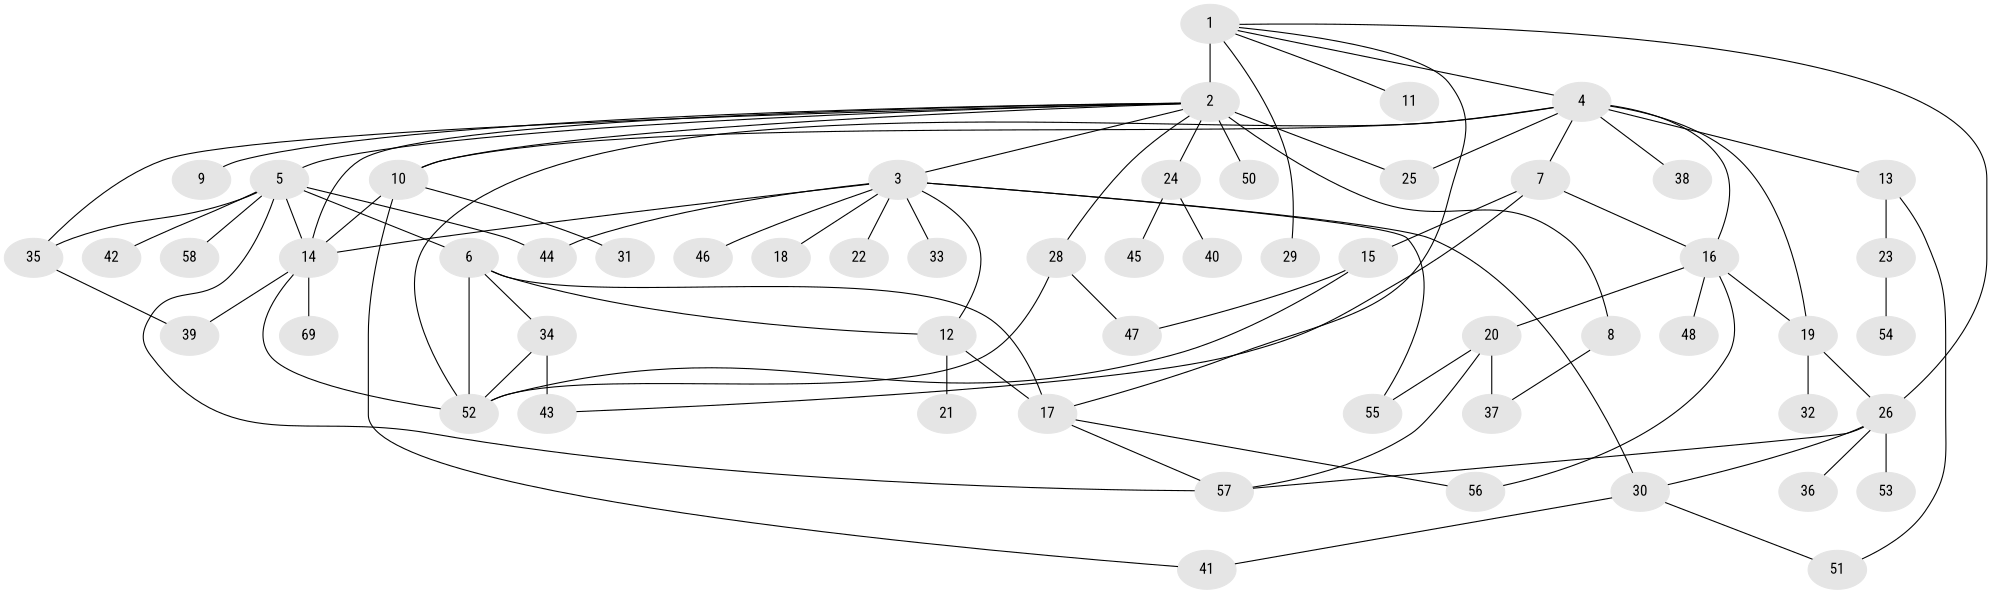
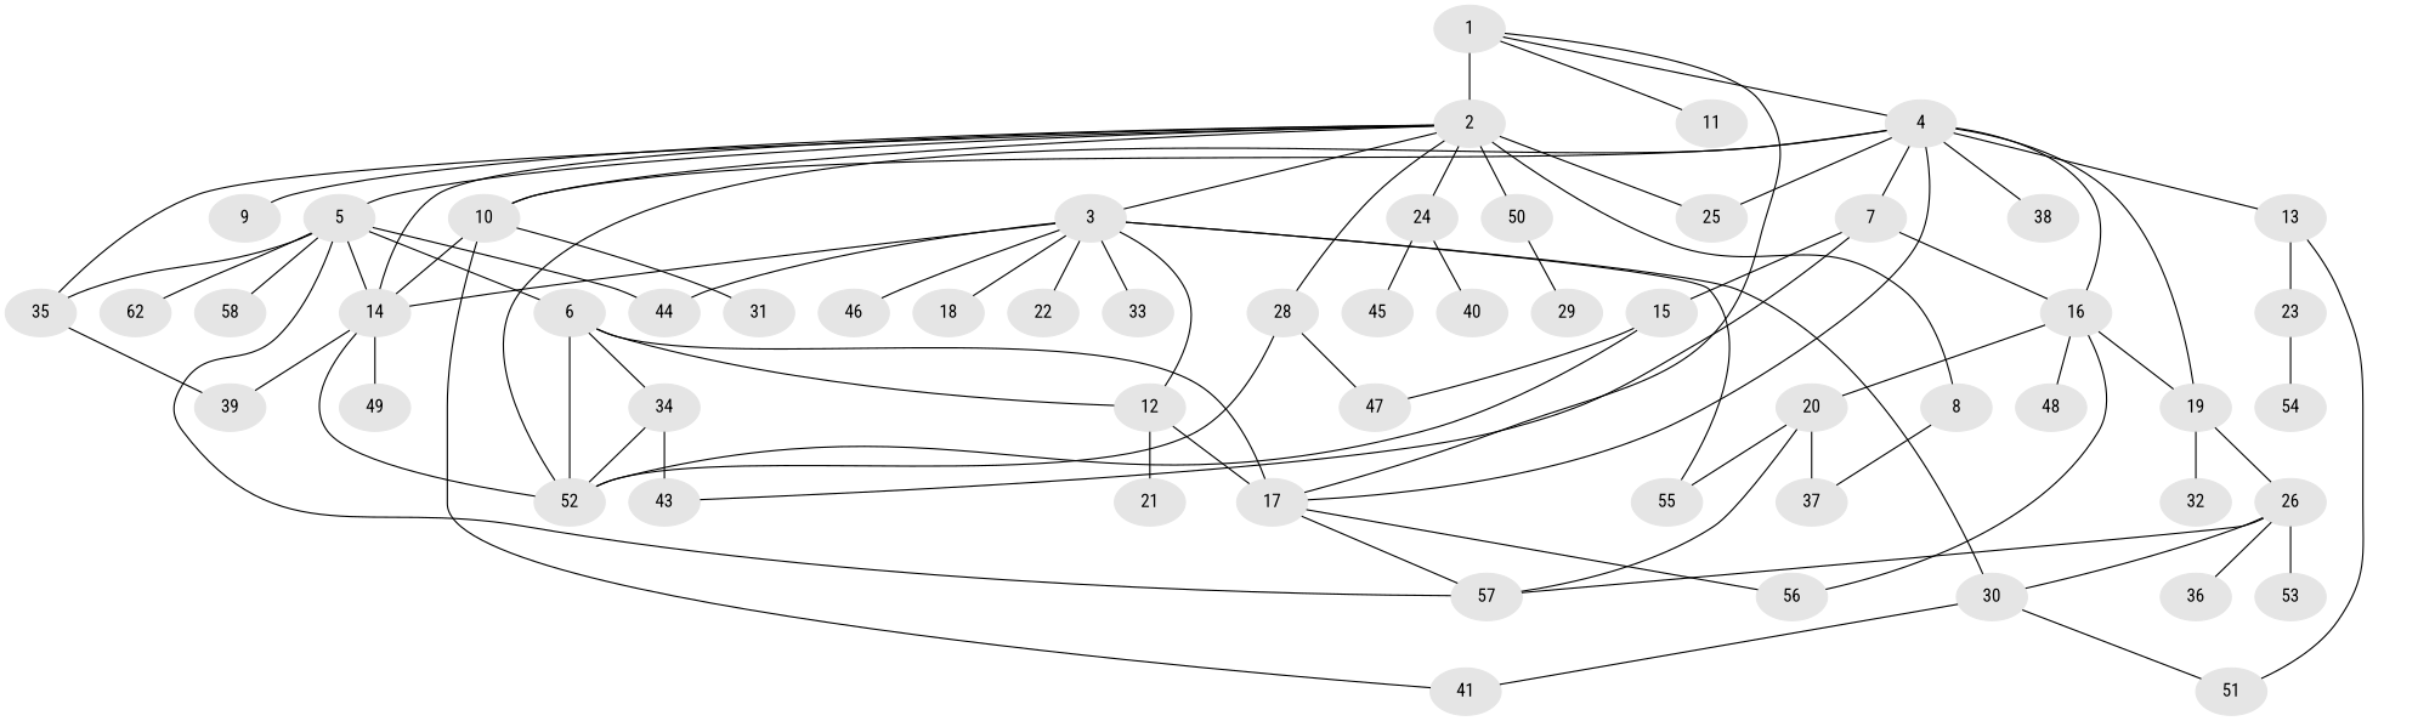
  graph {
    fontname="Roboto Condensed"
    node [color=gray90 fontname="Roboto Condensed" style=filled]
    edge [fontname="Roboto Condensed" weight=1.0]
    1
    2
    4
    11
    17
    26
    29
    3
    5
    8
    9
    10
    14
    24
    25
    28
    35
    50
    7
    13
    16
    19
    38
    52
    57
    56
    30
    36
    53
    12
    18
    22
    33
    44
    46
    55
    6
-   42
+   42 [label=62]
    58
    37
    31
    41
    39
-   49 [label=69]
+   49
    40
    45
    47
    21
    51
    43
    15
    23
    20
    48
    32
    34
    54
    1 -- 2 [weight=11.0]
    1 -- 4
    1 -- 11
    1 -- 17
-   1 -- 26
-   1 -- 29
+   50 -- 29
    2 -- 3
    2 -- 5
    2 -- 8
    2 -- 9
    2 -- 10
    2 -- 14
    2 -- 24
    2 -- 25
    2 -- 28
    2 -- 35
    2 -- 50
+   4 -- 17
    4 -- 10
    4 -- 25
    4 -- 7
    4 -- 13
    4 -- 16
    4 -- 19
    4 -- 38
    4 -- 52
    17 -- 57
    17 -- 56
    26 -- 57
    26 -- 30
    26 -- 36
    26 -- 53
    3 -- 14
    3 -- 30
    3 -- 12
    3 -- 18
    3 -- 22
    3 -- 33
    3 -- 44
    3 -- 46
    3 -- 55
    5 -- 14
    5 -- 35
    5 -- 57
    5 -- 44
    5 -- 6
    5 -- 42
    5 -- 58
    8 -- 37
    10 -- 14
    10 -- 31 [weight=2.0]
    10 -- 41
    14 -- 52
    14 -- 39
    14 -- 49
    24 -- 40
    24 -- 45
    28 -- 52
    28 -- 47
    35 -- 39 [weight=3.0]
    7 -- 16
    7 -- 43
    7 -- 15
    13 -- 51
    13 -- 23
    16 -- 19
    16 -- 56
    16 -- 20
    16 -- 48
    19 -- 26
    19 -- 32 [weight=2.0]
    30 -- 41
    30 -- 51
    12 -- 17
    12 -- 21 [weight=2.0]
    6 -- 17 [weight=4.0]
    6 -- 52
    6 -- 12
    6 -- 34
    15 -- 52
    15 -- 47
    23 -- 54
    20 -- 57
    20 -- 55
    20 -- 37
    34 -- 52
    34 -- 43 [weight=4.0]
  }
